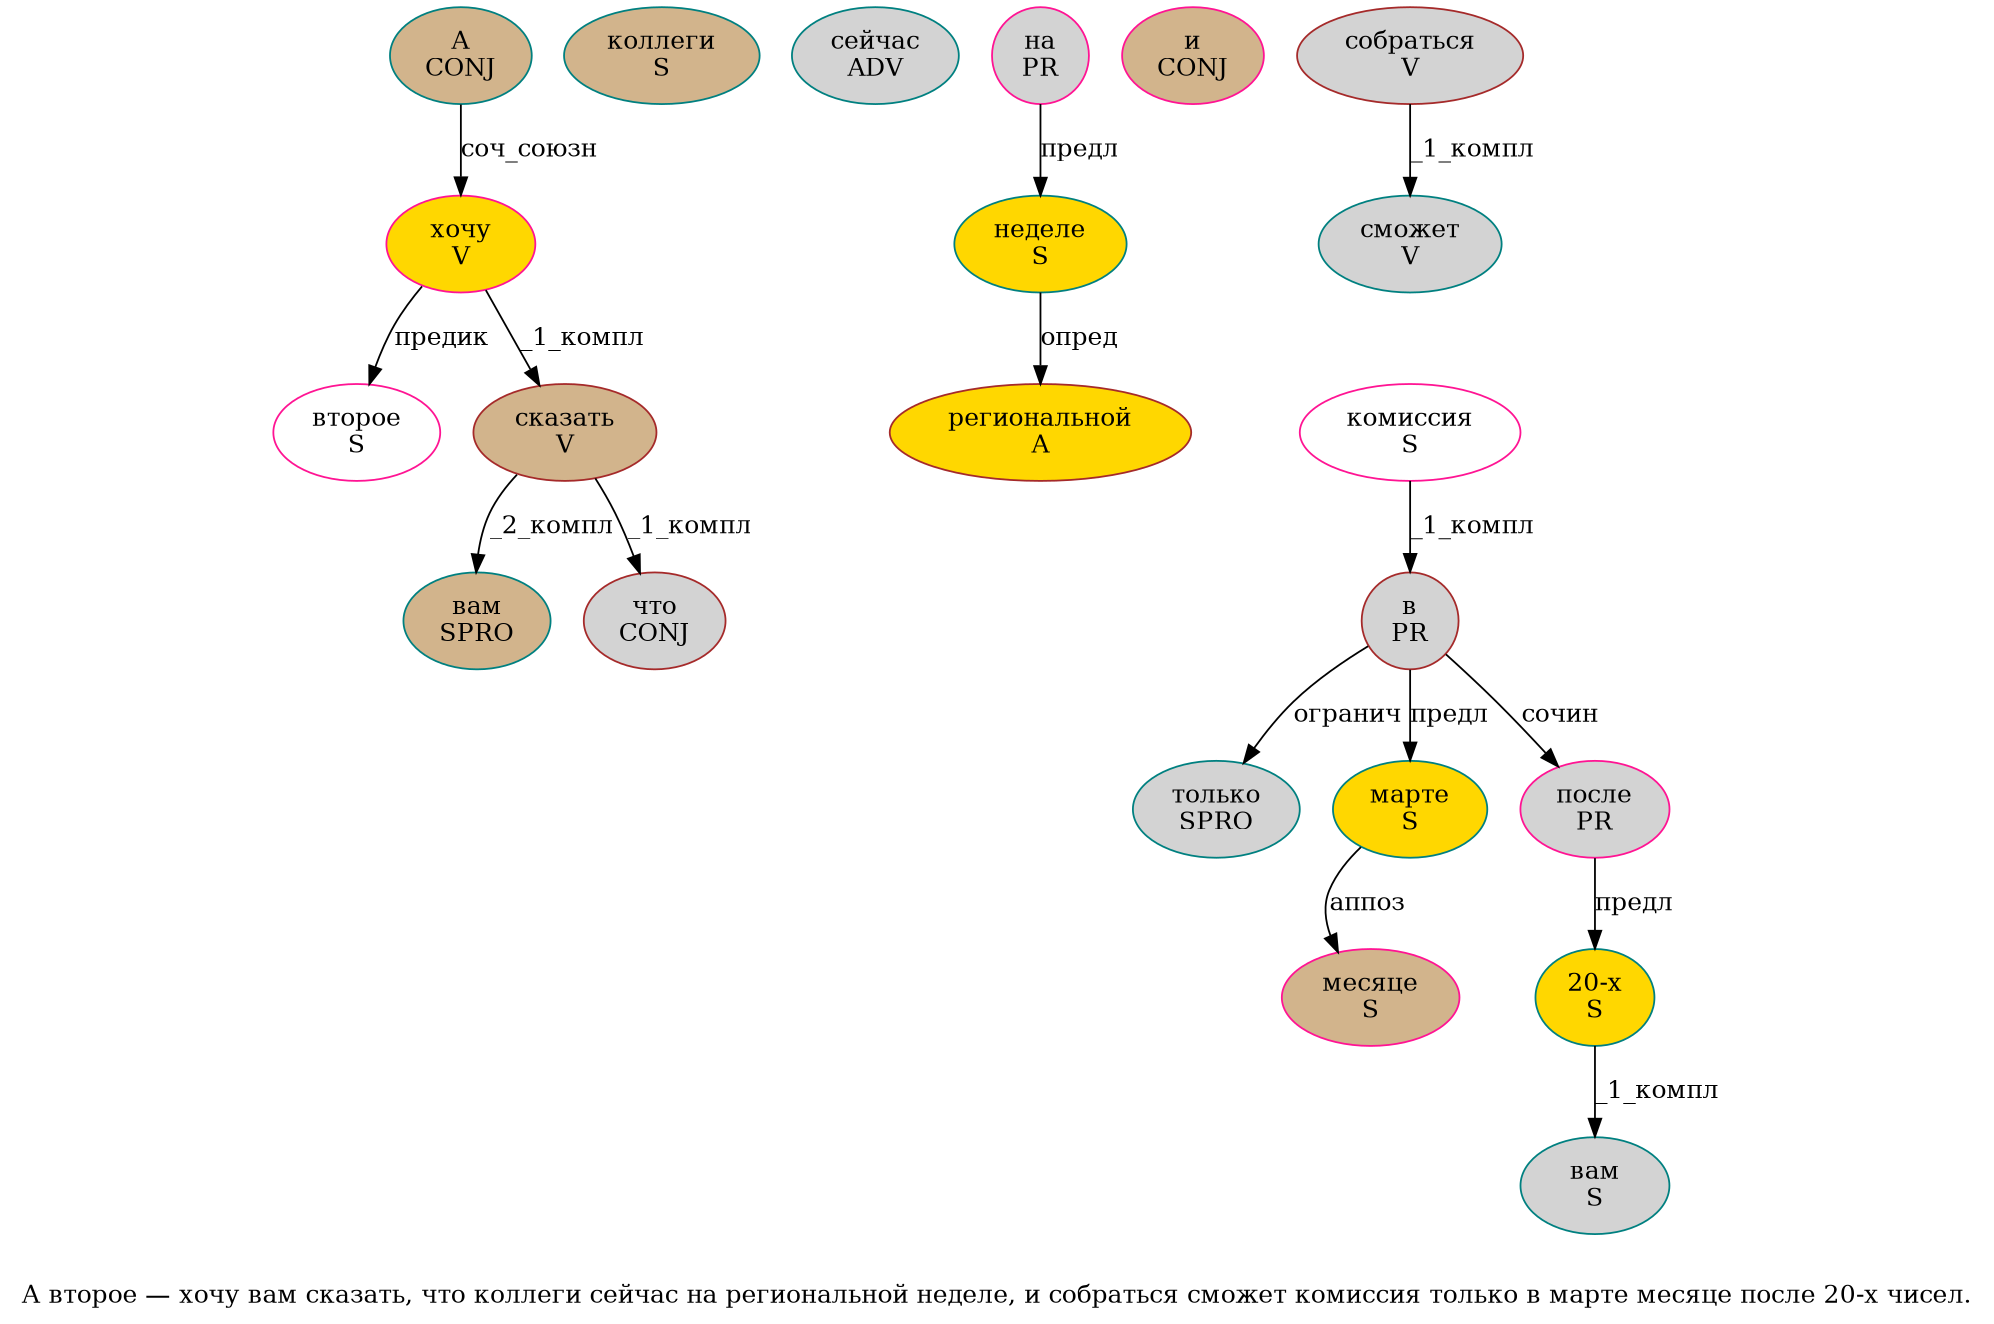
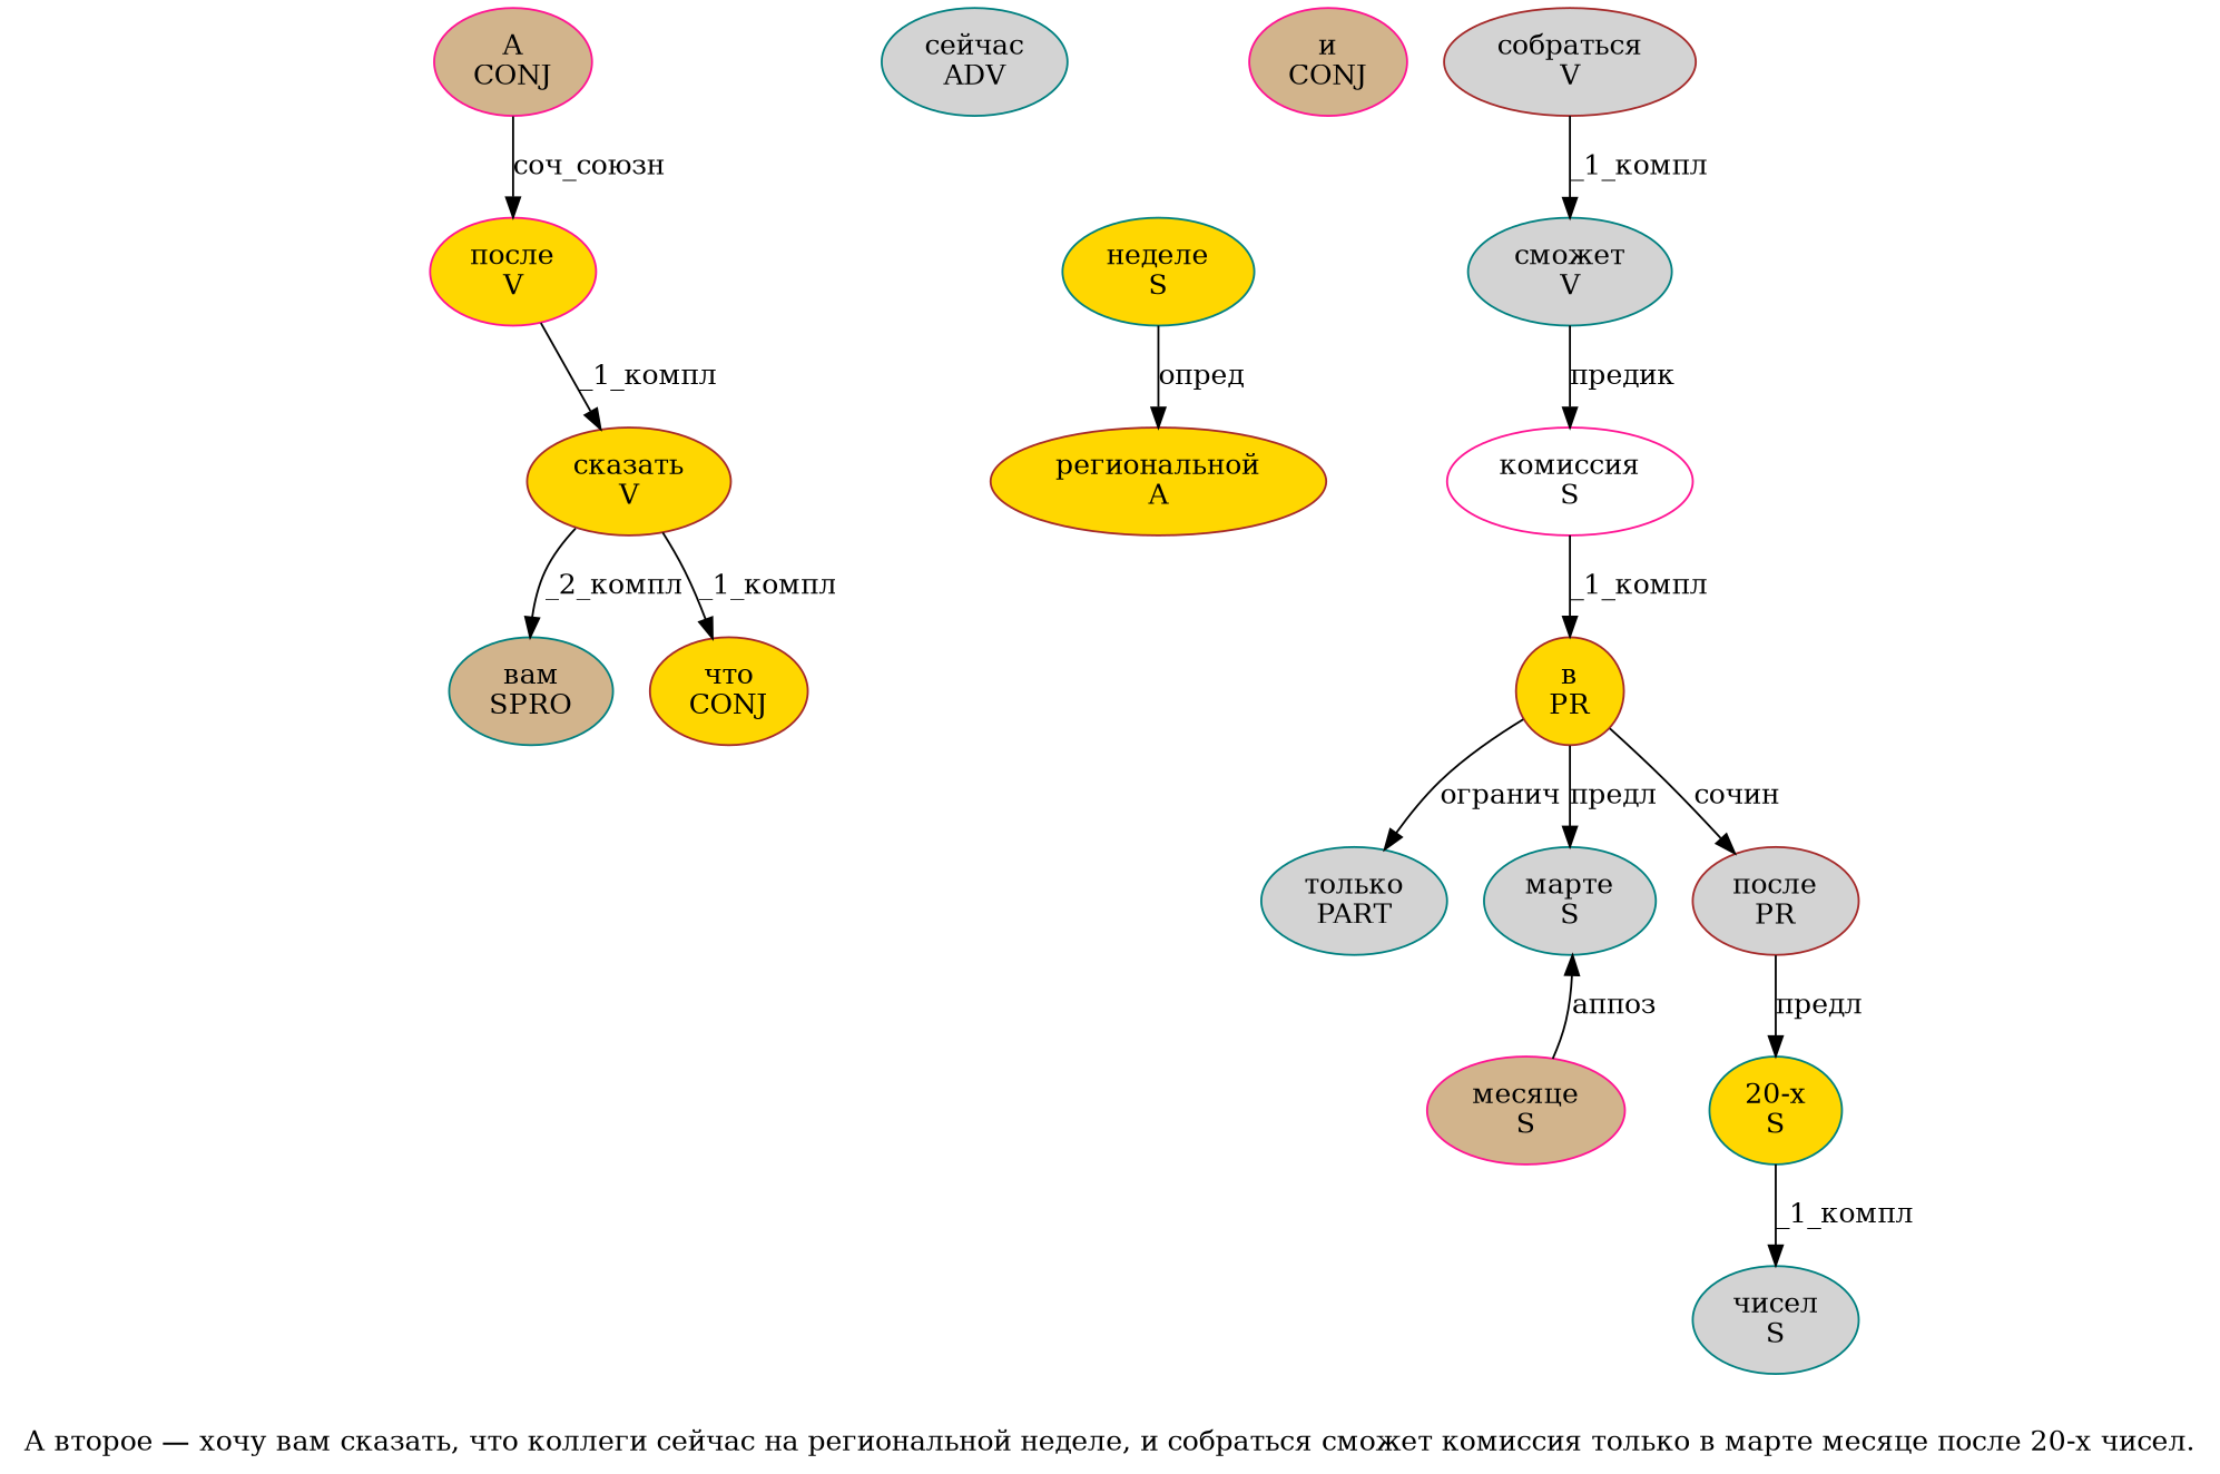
  digraph {
    fontname="DejaVu Serif"
    label="А второе — хочу вам сказать, что коллеги сейчас на региональной неделе, и собраться сможет комиссия только в марте месяце после 20-х чисел."
    node [color=teal fillcolor=lightgrey fontname="DejaVu Serif" penwidth=1 shape=ellipse style=filled]
    edge [fontname="DejaVu Serif"]
-   n1 [fillcolor=tan label="А\nCONJ"]
-   n2 [color=deeppink fillcolor=gold label="хочу\nV"]
-   n3 [color=deeppink fillcolor=white label="второе\nS"]
-   n4 [color=brown fillcolor=tan label="сказать\nV"]
+   n1 [color=deeppink fillcolor=tan label="А\nCONJ"]
+   n2 [color=deeppink fillcolor=gold label="после\nV"]
+   n4 [color=brown fillcolor=gold label="сказать\nV"]
    n5 [fillcolor=tan label="вам\nSPRO"]
-   n6 [color=brown label="что\nCONJ"]
-   n7 [fillcolor=tan label="коллеги\nS"]
+   n6 [color=brown fillcolor=gold label="что\nCONJ"]
    n8 [label="сейчас\nADV"]
-   n9 [color=deeppink label="на\nPR"]
    n10 [fillcolor=gold label="неделе\nS"]
    n11 [color=brown fillcolor=gold label="региональной\nA"]
    n12 [color=deeppink fillcolor=tan label="и\nCONJ"]
    n13 [color=brown label="собраться\nV"]
    n14 [label="сможет\nV"]
    n15 [color=deeppink fillcolor=white label="комиссия\nS"]
-   n16 [color=brown label="в\nPR"]
-   n17 [label="только\nSPRO"]
-   n18 [fillcolor=gold label="марте\nS"]
-   n19 [color=deeppink label="после\nPR"]
+   n16 [color=brown fillcolor=gold label="в\nPR"]
+   n17 [label="только\nPART"]
+   n18 [label="марте\nS"]
+   n19 [color=brown label="после\nPR"]
    n20 [color=deeppink fillcolor=tan label="месяце\nS"]
    n21 [fillcolor=gold label="20-х\nS"]
-   n22 [label="вам\nS"]
+   n22 [label="чисел\nS"]
    n1 -> n2 [label="соч_союзн"]
-   n2 -> n3 [label="предик"]
    n2 -> n4 [label="_1_компл"]
    n4 -> n5 [label="_2_компл"]
    n4 -> n6 [label="_1_компл"]
-   n9 -> n10 [label="предл"]
    n10 -> n11 [label="опред"]
    n13 -> n14 [label="_1_компл"]
+   n14 -> n15 [label="предик"]
    n15 -> n16 [label="_1_компл"]
    n16 -> n17 [label="огранич"]
    n16 -> n18 [label="предл"]
    n16 -> n19 [label="сочин"]
-   n18 -> n20 [label="аппоз"]
+   n20 -> n18 [label="аппоз"]
    n19 -> n21 [label="предл"]
    n21 -> n22 [label="_1_компл"]
  }
